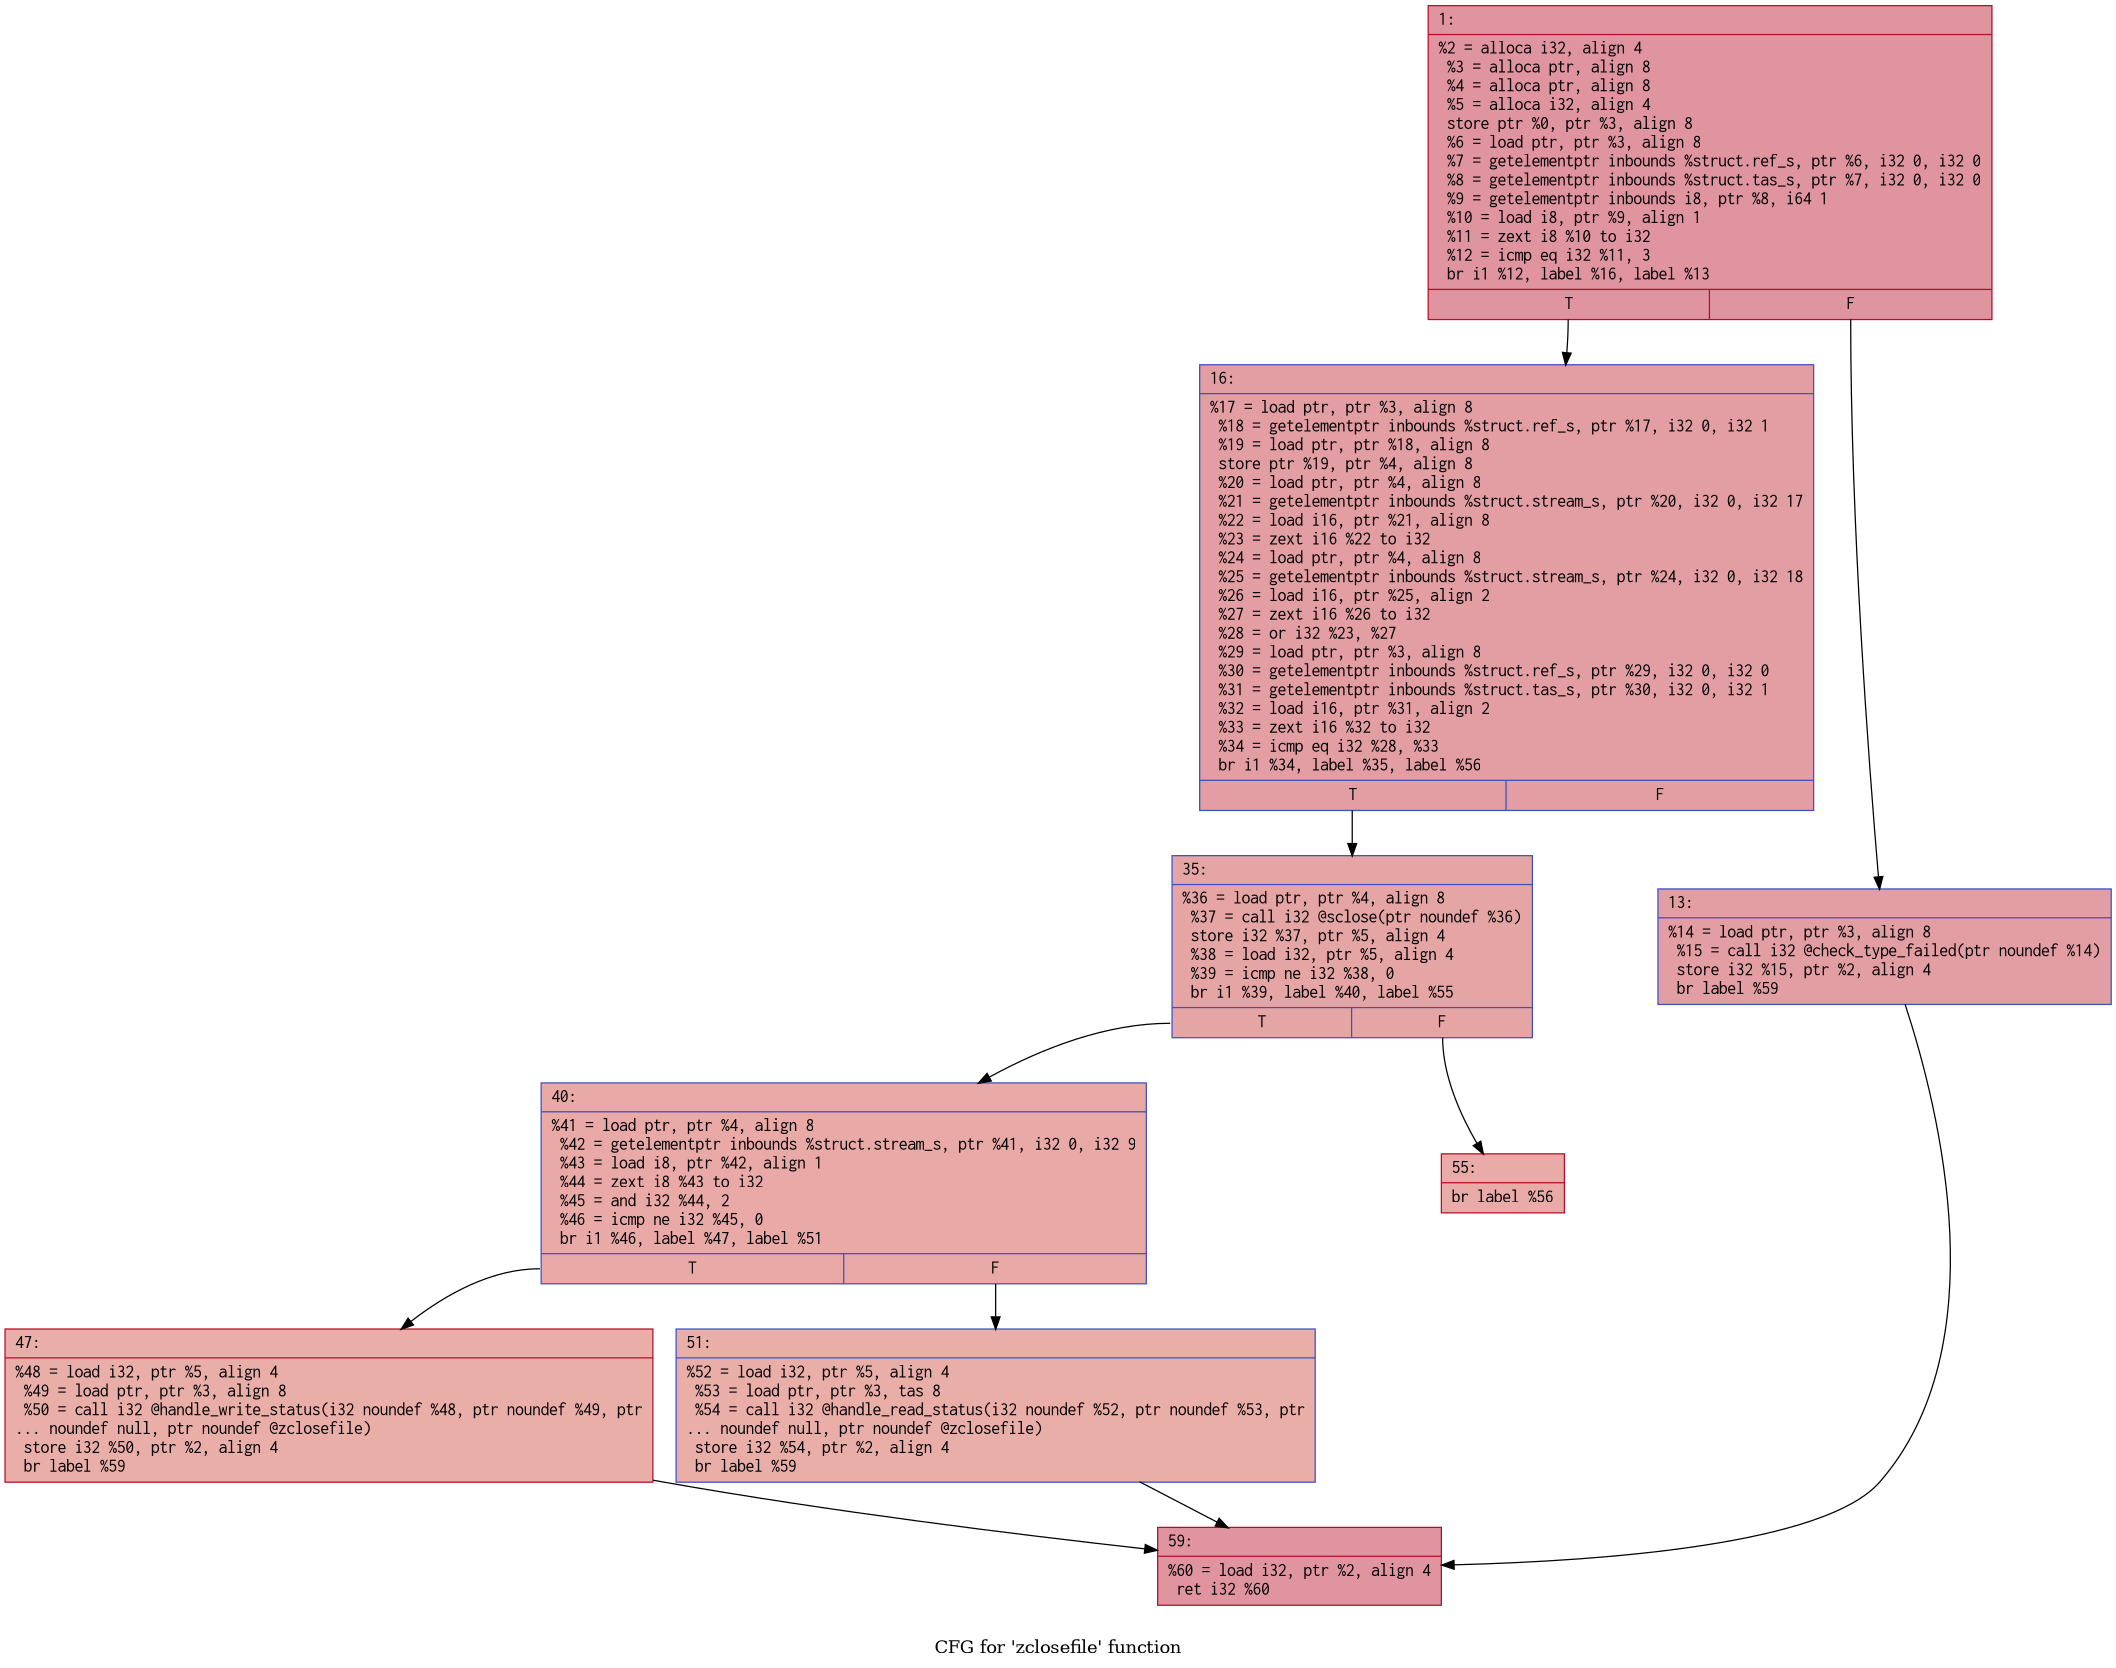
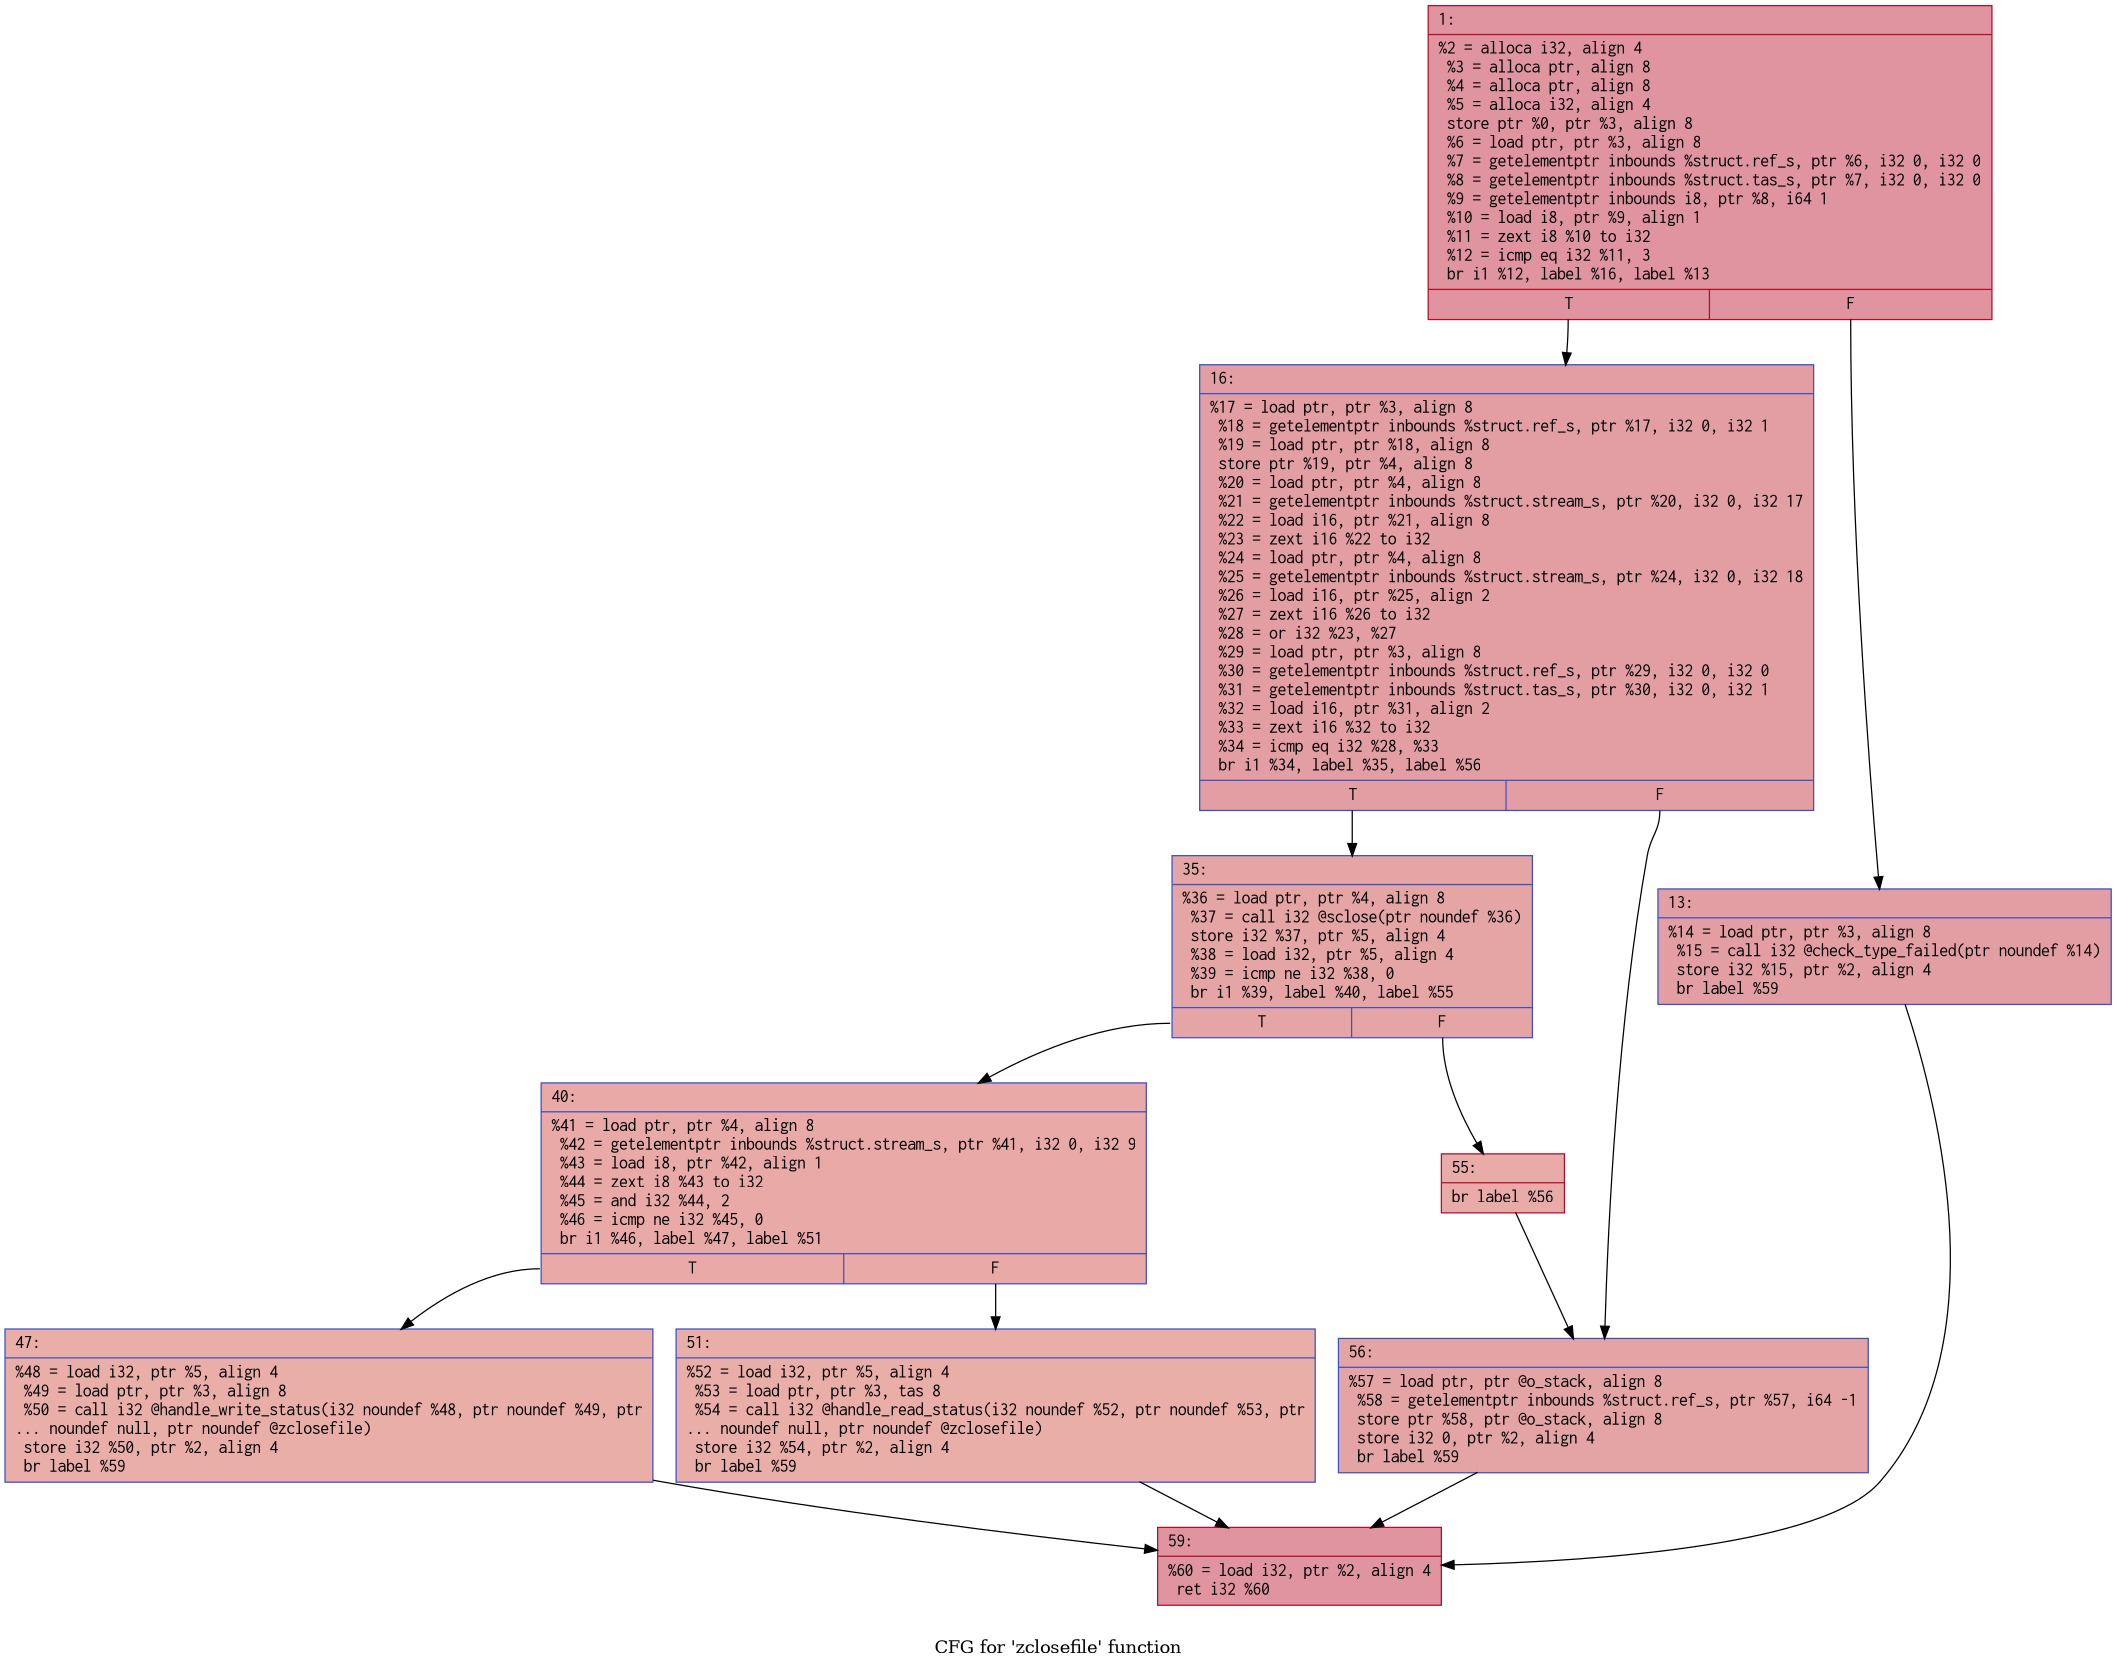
  digraph {
    label="CFG for 'zclosefile' function"
    node [color="#3d50c3ff" fillcolor="#b70d2870" fontname=Courier shape=record style=filled]
    n1 [color="#b70d28ff" label="{1:\l|  %2 = alloca i32, align 4\l  %3 = alloca ptr, align 8\l  %4 = alloca ptr, align 8\l  %5 = alloca i32, align 4\l  store ptr %0, ptr %3, align 8\l  %6 = load ptr, ptr %3, align 8\l  %7 = getelementptr inbounds %struct.ref_s, ptr %6, i32 0, i32 0\l  %8 = getelementptr inbounds %struct.tas_s, ptr %7, i32 0, i32 0\l  %9 = getelementptr inbounds i8, ptr %8, i64 1\l  %10 = load i8, ptr %9, align 1\l  %11 = zext i8 %10 to i32\l  %12 = icmp eq i32 %11, 3\l  br i1 %12, label %16, label %13\l|{<s0>T|<s1>F}}"]
    n2 [fillcolor="#be242e70" label="{16:\l|  %17 = load ptr, ptr %3, align 8\l  %18 = getelementptr inbounds %struct.ref_s, ptr %17, i32 0, i32 1\l  %19 = load ptr, ptr %18, align 8\l  store ptr %19, ptr %4, align 8\l  %20 = load ptr, ptr %4, align 8\l  %21 = getelementptr inbounds %struct.stream_s, ptr %20, i32 0, i32 17\l  %22 = load i16, ptr %21, align 8\l  %23 = zext i16 %22 to i32\l  %24 = load ptr, ptr %4, align 8\l  %25 = getelementptr inbounds %struct.stream_s, ptr %24, i32 0, i32 18\l  %26 = load i16, ptr %25, align 2\l  %27 = zext i16 %26 to i32\l  %28 = or i32 %23, %27\l  %29 = load ptr, ptr %3, align 8\l  %30 = getelementptr inbounds %struct.ref_s, ptr %29, i32 0, i32 0\l  %31 = getelementptr inbounds %struct.tas_s, ptr %30, i32 0, i32 1\l  %32 = load i16, ptr %31, align 2\l  %33 = zext i16 %32 to i32\l  %34 = icmp eq i32 %28, %33\l  br i1 %34, label %35, label %56\l|{<s0>T|<s1>F}}"]
    n3 [fillcolor="#be242e70" label="{13:\l|  %14 = load ptr, ptr %3, align 8\l  %15 = call i32 @check_type_failed(ptr noundef %14)\l  store i32 %15, ptr %2, align 4\l  br label %59\l}"]
    n4 [fillcolor="#c5333470" label="{35:\l|  %36 = load ptr, ptr %4, align 8\l  %37 = call i32 @sclose(ptr noundef %36)\l  store i32 %37, ptr %5, align 4\l  %38 = load i32, ptr %5, align 4\l  %39 = icmp ne i32 %38, 0\l  br i1 %39, label %40, label %55\l|{<s0>T|<s1>F}}"]
+   n5 [fillcolor="#c32e3170" label="{56:\l|  %57 = load ptr, ptr @o_stack, align 8\l  %58 = getelementptr inbounds %struct.ref_s, ptr %57, i64 -1\l  store ptr %58, ptr @o_stack, align 8\l  store i32 0, ptr %2, align 4\l  br label %59\l}"]
    n6 [color="#b70d28ff" label="{59:\l|  %60 = load i32, ptr %2, align 4\l  ret i32 %60\l}"]
    n7 [fillcolor="#ca3b3770" label="{40:\l|  %41 = load ptr, ptr %4, align 8\l  %42 = getelementptr inbounds %struct.stream_s, ptr %41, i32 0, i32 9\l  %43 = load i8, ptr %42, align 1\l  %44 = zext i8 %43 to i32\l  %45 = and i32 %44, 2\l  %46 = icmp ne i32 %45, 0\l  br i1 %46, label %47, label %51\l|{<s0>T|<s1>F}}"]
    n8 [color="#b70d28ff" fillcolor="#cc403a70" label="{55:\l|  br label %56\l}"]
-   n9 [color="#b70d28ff" fillcolor="#d0473d70" label="{47:\l|  %48 = load i32, ptr %5, align 4\l  %49 = load ptr, ptr %3, align 8\l  %50 = call i32 @handle_write_status(i32 noundef %48, ptr noundef %49, ptr\l... noundef null, ptr noundef @zclosefile)\l  store i32 %50, ptr %2, align 4\l  br label %59\l}"]
+   n9 [fillcolor="#d0473d70" label="{47:\l|  %48 = load i32, ptr %5, align 4\l  %49 = load ptr, ptr %3, align 8\l  %50 = call i32 @handle_write_status(i32 noundef %48, ptr noundef %49, ptr\l... noundef null, ptr noundef @zclosefile)\l  store i32 %50, ptr %2, align 4\l  br label %59\l}"]
    n10 [fillcolor="#d0473d70" label="{51:\l|  %52 = load i32, ptr %5, align 4\l  %53 = load ptr, ptr %3, tas 8\l  %54 = call i32 @handle_read_status(i32 noundef %52, ptr noundef %53, ptr\l... noundef null, ptr noundef @zclosefile)\l  store i32 %54, ptr %2, align 4\l  br label %59\l}"]
    n1 -> n2 [tailport=s0]
    n1 -> n3 [tailport=s1]
    n2 -> n4 [tailport=s0]
+   n2 -> n5 [tailport=s1]
    n3 -> n6
    n4 -> n7 [tailport=s0]
    n4 -> n8 [tailport=s1]
+   n5 -> n6
    n7 -> n9 [tailport=s0]
    n7 -> n10 [tailport=s1]
+   n8 -> n5
    n9 -> n6
    n10 -> n6
  }
